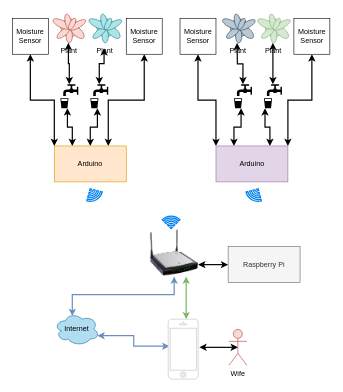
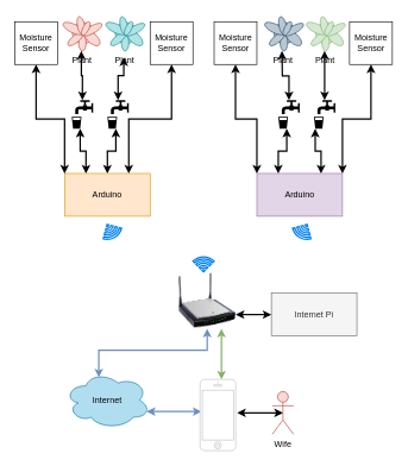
  <mxCell id="0" />
  <mxCell id="1" parent="0" />
- <mxCell id="2" value="Raspberry Pi" style="rounded=0;whiteSpace=wrap;html=1;fillColor=#f5f5f5;strokeColor=#666666;fontColor=#333333;" parent="1" vertex="1"><mxGeometry x="380" y="411" width="120" height="60" as="geometry" /></mxCell>
+ <mxCell id="2" value="Internet Pi" style="rounded=0;whiteSpace=wrap;html=1;fillColor=#f5f5f5;strokeColor=#666666;fontColor=#333333;" parent="1" vertex="1"><mxGeometry x="380" y="411" width="120" height="60" as="geometry" /></mxCell>
  <mxCell id="3" style="edgeStyle=orthogonalEdgeStyle;rounded=0;orthogonalLoop=1;jettySize=auto;html=1;exitX=0.25;exitY=0;exitDx=0;exitDy=0;entryX=0.395;entryY=1;entryDx=0;entryDy=0;entryPerimeter=0;startArrow=classic;startFill=1;strokeWidth=2;" parent="1" source="6" target="17" edge="1"><mxGeometry relative="1" as="geometry" /></mxCell>
  <mxCell id="4" style="edgeStyle=orthogonalEdgeStyle;rounded=0;orthogonalLoop=1;jettySize=auto;html=1;exitX=0.5;exitY=0;exitDx=0;exitDy=0;entryX=0.395;entryY=1;entryDx=0;entryDy=0;entryPerimeter=0;startArrow=classic;startFill=1;strokeWidth=2;" parent="1" source="6" target="19" edge="1"><mxGeometry relative="1" as="geometry" /></mxCell>
  <mxCell id="5" style="edgeStyle=orthogonalEdgeStyle;rounded=0;orthogonalLoop=1;jettySize=auto;html=1;exitX=0.75;exitY=0;exitDx=0;exitDy=0;entryX=0.5;entryY=1;entryDx=0;entryDy=0;startArrow=classic;startFill=1;strokeWidth=2;" edge="1" parent="1" source="6" target="35"><mxGeometry relative="1" as="geometry" /></mxCell>
  <mxCell id="6" value="Arduino" style="rounded=0;whiteSpace=wrap;html=1;fillColor=#ffe6cc;strokeColor=#d79b00;" parent="1" vertex="1"><mxGeometry x="90" y="243" width="120" height="60" as="geometry" /></mxCell>
  <mxCell id="7" style="edgeStyle=orthogonalEdgeStyle;rounded=0;orthogonalLoop=1;jettySize=auto;html=1;exitX=0.25;exitY=0;exitDx=0;exitDy=0;entryX=0.395;entryY=1;entryDx=0;entryDy=0;entryPerimeter=0;startArrow=classic;startFill=1;strokeWidth=2;" parent="1" source="11" target="13" edge="1"><mxGeometry relative="1" as="geometry" /></mxCell>
  <mxCell id="8" style="edgeStyle=orthogonalEdgeStyle;rounded=0;orthogonalLoop=1;jettySize=auto;html=1;exitX=0.75;exitY=0;exitDx=0;exitDy=0;entryX=0.06;entryY=1;entryDx=0;entryDy=0;entryPerimeter=0;startArrow=classic;startFill=1;strokeWidth=2;" parent="1" source="11" target="15" edge="1"><mxGeometry relative="1" as="geometry" /></mxCell>
  <mxCell id="9" style="edgeStyle=orthogonalEdgeStyle;rounded=0;orthogonalLoop=1;jettySize=auto;html=1;exitX=0;exitY=0;exitDx=0;exitDy=0;entryX=0.5;entryY=1;entryDx=0;entryDy=0;startArrow=classic;startFill=1;strokeWidth=2;" edge="1" parent="1" source="11" target="38"><mxGeometry relative="1" as="geometry" /></mxCell>
  <mxCell id="10" style="edgeStyle=orthogonalEdgeStyle;rounded=0;orthogonalLoop=1;jettySize=auto;html=1;exitX=1;exitY=0;exitDx=0;exitDy=0;entryX=0.5;entryY=1;entryDx=0;entryDy=0;startArrow=classic;startFill=1;strokeWidth=2;" edge="1" parent="1" source="11" target="39"><mxGeometry relative="1" as="geometry" /></mxCell>
  <mxCell id="11" value="Arduino" style="rounded=0;whiteSpace=wrap;html=1;fillColor=#e1d5e7;strokeColor=#9673a6;" parent="1" vertex="1"><mxGeometry x="359.7" y="243" width="120" height="60" as="geometry" /></mxCell>
  <mxCell id="12" style="edgeStyle=orthogonalEdgeStyle;rounded=0;orthogonalLoop=1;jettySize=auto;html=1;exitX=0.5;exitY=0;exitDx=0;exitDy=0;exitPerimeter=0;startArrow=classic;startFill=1;strokeWidth=2;" parent="1" source="13" edge="1"><mxGeometry relative="1" as="geometry"><mxPoint x="394.9" y="71" as="targetPoint" /></mxGeometry></mxCell>
  <mxCell id="13" value="" style="shape=mxgraph.signs.food.drinking_water_2;html=1;fillColor=#000000;strokeColor=none;verticalLabelPosition=bottom;verticalAlign=top;align=center;" parent="1" vertex="1"><mxGeometry x="389.7" y="140" width="30" height="40" as="geometry" /></mxCell>
  <mxCell id="14" style="edgeStyle=orthogonalEdgeStyle;rounded=0;orthogonalLoop=1;jettySize=auto;html=1;exitX=0.5;exitY=0;exitDx=0;exitDy=0;exitPerimeter=0;startArrow=classic;startFill=1;strokeWidth=2;" parent="1" source="15" edge="1"><mxGeometry relative="1" as="geometry"><mxPoint x="454.7" y="71" as="targetPoint" /></mxGeometry></mxCell>
  <mxCell id="15" value="" style="shape=mxgraph.signs.food.drinking_water_2;html=1;fillColor=#000000;strokeColor=none;verticalLabelPosition=bottom;verticalAlign=top;align=center;" parent="1" vertex="1"><mxGeometry x="439.7" y="140" width="30" height="40" as="geometry" /></mxCell>
  <mxCell id="16" style="edgeStyle=orthogonalEdgeStyle;rounded=0;orthogonalLoop=1;jettySize=auto;html=1;exitX=0.5;exitY=0;exitDx=0;exitDy=0;exitPerimeter=0;startArrow=classic;startFill=1;strokeWidth=2;" parent="1" source="17" target="31" edge="1"><mxGeometry relative="1" as="geometry" /></mxCell>
  <mxCell id="17" value="" style="shape=mxgraph.signs.food.drinking_water_2;html=1;fillColor=#000000;strokeColor=none;verticalLabelPosition=bottom;verticalAlign=top;align=center;" parent="1" vertex="1"><mxGeometry x="100" y="140" width="30" height="40" as="geometry" /></mxCell>
  <mxCell id="18" style="edgeStyle=orthogonalEdgeStyle;rounded=0;orthogonalLoop=1;jettySize=auto;html=1;exitX=0.5;exitY=0;exitDx=0;exitDy=0;exitPerimeter=0;entryX=0.489;entryY=1.176;entryDx=0;entryDy=0;entryPerimeter=0;startArrow=classic;startFill=1;strokeWidth=2;" parent="1" source="19" target="32" edge="1"><mxGeometry relative="1" as="geometry" /></mxCell>
  <mxCell id="19" value="" style="shape=mxgraph.signs.food.drinking_water_2;html=1;fillColor=#000000;strokeColor=none;verticalLabelPosition=bottom;verticalAlign=top;align=center;" parent="1" vertex="1"><mxGeometry x="150" y="140" width="30" height="40" as="geometry" /></mxCell>
  <mxCell id="20" value="" style="html=1;verticalLabelPosition=bottom;align=center;labelBackgroundColor=#ffffff;verticalAlign=top;strokeWidth=2;strokeColor=#0080F0;shadow=0;dashed=0;shape=mxgraph.ios7.icons.wifi;pointerEvents=1;rotation=-210;" parent="1" vertex="1"><mxGeometry x="140" y="313" width="29.7" height="21" as="geometry" /></mxCell>
  <mxCell id="21" value="" style="html=1;verticalLabelPosition=bottom;align=center;labelBackgroundColor=#ffffff;verticalAlign=top;strokeWidth=2;strokeColor=#0080F0;shadow=0;dashed=0;shape=mxgraph.ios7.icons.wifi;pointerEvents=1;rotation=-150;" parent="1" vertex="1"><mxGeometry x="410" y="313" width="29.7" height="21" as="geometry" /></mxCell>
  <mxCell id="22" value="" style="html=1;verticalLabelPosition=bottom;align=center;labelBackgroundColor=#ffffff;verticalAlign=top;strokeWidth=2;strokeColor=#0080F0;shadow=0;dashed=0;shape=mxgraph.ios7.icons.wifi;pointerEvents=1;rotation=0;" parent="1" vertex="1"><mxGeometry x="270" y="360" width="29.7" height="21" as="geometry" /></mxCell>
  <mxCell id="23" style="edgeStyle=orthogonalEdgeStyle;rounded=0;orthogonalLoop=1;jettySize=auto;html=1;exitX=0.96;exitY=0.7;exitDx=0;exitDy=0;exitPerimeter=0;entryX=0.04;entryY=0.45;entryDx=0;entryDy=0;entryPerimeter=0;startArrow=classic;startFill=1;strokeWidth=2;fillColor=#dae8fc;strokeColor=#6c8ebf;" edge="1" parent="1" source="24" target="40"><mxGeometry relative="1" as="geometry" /></mxCell>
- <mxCell id="24" value="Internet" style="ellipse;shape=cloud;whiteSpace=wrap;html=1;fillColor=#b1ddf0;strokeColor=#10739e;" parent="1" vertex="1"><mxGeometry x="90" y="521" width="75" height="55" as="geometry" /></mxCell>
+ <mxCell id="24" value="Internet" style="ellipse;shape=cloud;whiteSpace=wrap;html=1;fillColor=#b1ddf0;strokeColor=#10739e;" parent="1" vertex="1"><mxGeometry x="90" y="521" width="120" height="80" as="geometry" /></mxCell>
  <mxCell id="25" style="edgeStyle=orthogonalEdgeStyle;rounded=0;orthogonalLoop=1;jettySize=auto;html=1;exitX=0.5;exitY=1;exitDx=0;exitDy=0;entryX=0.4;entryY=0.1;entryDx=0;entryDy=0;entryPerimeter=0;startArrow=classic;startFill=1;strokeWidth=2;fillColor=#dae8fc;strokeColor=#6c8ebf;" parent="1" source="28" target="24" edge="1"><mxGeometry relative="1" as="geometry" /></mxCell>
  <mxCell id="26" style="edgeStyle=orthogonalEdgeStyle;rounded=0;orthogonalLoop=1;jettySize=auto;html=1;exitX=1;exitY=0.75;exitDx=0;exitDy=0;entryX=0;entryY=0.5;entryDx=0;entryDy=0;startArrow=classic;startFill=1;strokeWidth=2;" parent="1" source="28" target="2" edge="1"><mxGeometry relative="1" as="geometry" /></mxCell>
  <mxCell id="27" style="edgeStyle=orthogonalEdgeStyle;rounded=0;orthogonalLoop=1;jettySize=auto;html=1;exitX=0.75;exitY=1;exitDx=0;exitDy=0;entryX=0.6;entryY=0;entryDx=0;entryDy=0;entryPerimeter=0;startArrow=classic;startFill=1;strokeWidth=2;fillColor=#d5e8d4;strokeColor=#82b366;" edge="1" parent="1" source="28" target="40"><mxGeometry relative="1" as="geometry" /></mxCell>
  <mxCell id="28" value="" style="image;html=1;image=img/lib/clip_art/networking/Wireless_Router_N_128x128.png" parent="1" vertex="1"><mxGeometry x="250" y="381" width="80" height="80" as="geometry" /></mxCell>
  <mxCell id="29" style="edgeStyle=orthogonalEdgeStyle;rounded=0;orthogonalLoop=1;jettySize=auto;html=1;exitX=0.5;exitY=0.5;exitDx=0;exitDy=0;exitPerimeter=0;entryX=1.04;entryY=0.47;entryDx=0;entryDy=0;entryPerimeter=0;startArrow=classic;startFill=1;strokeWidth=2;" edge="1" parent="1" source="30" target="40"><mxGeometry relative="1" as="geometry" /></mxCell>
  <mxCell id="30" value="Wife" style="shape=umlActor;verticalLabelPosition=bottom;verticalAlign=top;html=1;outlineConnect=0;fillColor=#fad9d5;strokeColor=#ae4132;" parent="1" vertex="1"><mxGeometry x="381.2" y="549" width="30" height="60" as="geometry" /></mxCell>
  <mxCell id="31" value="Plant" style="verticalLabelPosition=bottom;html=1;verticalAlign=top;align=center;shape=mxgraph.floorplan.plant;fillColor=#fad9d5;strokeColor=#ae4132;" parent="1" vertex="1"><mxGeometry x="90" y="20" width="47" height="51" as="geometry" /></mxCell>
  <mxCell id="32" value="Plant" style="verticalLabelPosition=bottom;html=1;verticalAlign=top;align=center;shape=mxgraph.floorplan.plant;fillColor=#b0e3e6;strokeColor=#0e8088;" parent="1" vertex="1"><mxGeometry x="150" y="20" width="47" height="51" as="geometry" /></mxCell>
  <mxCell id="33" value="Plant" style="verticalLabelPosition=bottom;html=1;verticalAlign=top;align=center;shape=mxgraph.floorplan.plant;fillColor=#bac8d3;strokeColor=#23445d;" parent="1" vertex="1"><mxGeometry x="372.7" y="20" width="47" height="51" as="geometry" /></mxCell>
  <mxCell id="34" value="Plant" style="verticalLabelPosition=bottom;html=1;verticalAlign=top;align=center;shape=mxgraph.floorplan.plant;fillColor=#d5e8d4;strokeColor=#82b366;" parent="1" vertex="1"><mxGeometry x="431.2" y="20" width="47" height="51" as="geometry" /></mxCell>
  <mxCell id="35" value="Moisture&lt;br&gt;Sensor" style="rounded=0;whiteSpace=wrap;html=1;" vertex="1" parent="1"><mxGeometry x="210" y="30" width="60" height="60" as="geometry" /></mxCell>
  <mxCell id="36" style="edgeStyle=orthogonalEdgeStyle;rounded=0;orthogonalLoop=1;jettySize=auto;html=1;exitX=0.5;exitY=1;exitDx=0;exitDy=0;entryX=0;entryY=0;entryDx=0;entryDy=0;startArrow=classic;startFill=1;strokeWidth=2;" edge="1" parent="1" source="37" target="6"><mxGeometry relative="1" as="geometry" /></mxCell>
  <mxCell id="37" value="Moisture&lt;br&gt;Sensor" style="rounded=0;whiteSpace=wrap;html=1;" vertex="1" parent="1"><mxGeometry x="20" y="30" width="60" height="60" as="geometry" /></mxCell>
  <mxCell id="38" value="Moisture&lt;br&gt;Sensor" style="rounded=0;whiteSpace=wrap;html=1;" vertex="1" parent="1"><mxGeometry x="299.7" y="30" width="60" height="60" as="geometry" /></mxCell>
  <mxCell id="39" value="Moisture&lt;br&gt;Sensor" style="rounded=0;whiteSpace=wrap;html=1;" vertex="1" parent="1"><mxGeometry x="489.7" y="30" width="60" height="60" as="geometry" /></mxCell>
  <mxCell id="40" value="" style="html=1;verticalLabelPosition=bottom;labelBackgroundColor=#ffffff;verticalAlign=top;shadow=0;dashed=0;strokeWidth=1;shape=mxgraph.ios7.misc.iphone;strokeColor=#c0c0c0;" vertex="1" parent="1"><mxGeometry x="280" y="532" width="50" height="100" as="geometry" /></mxCell>
